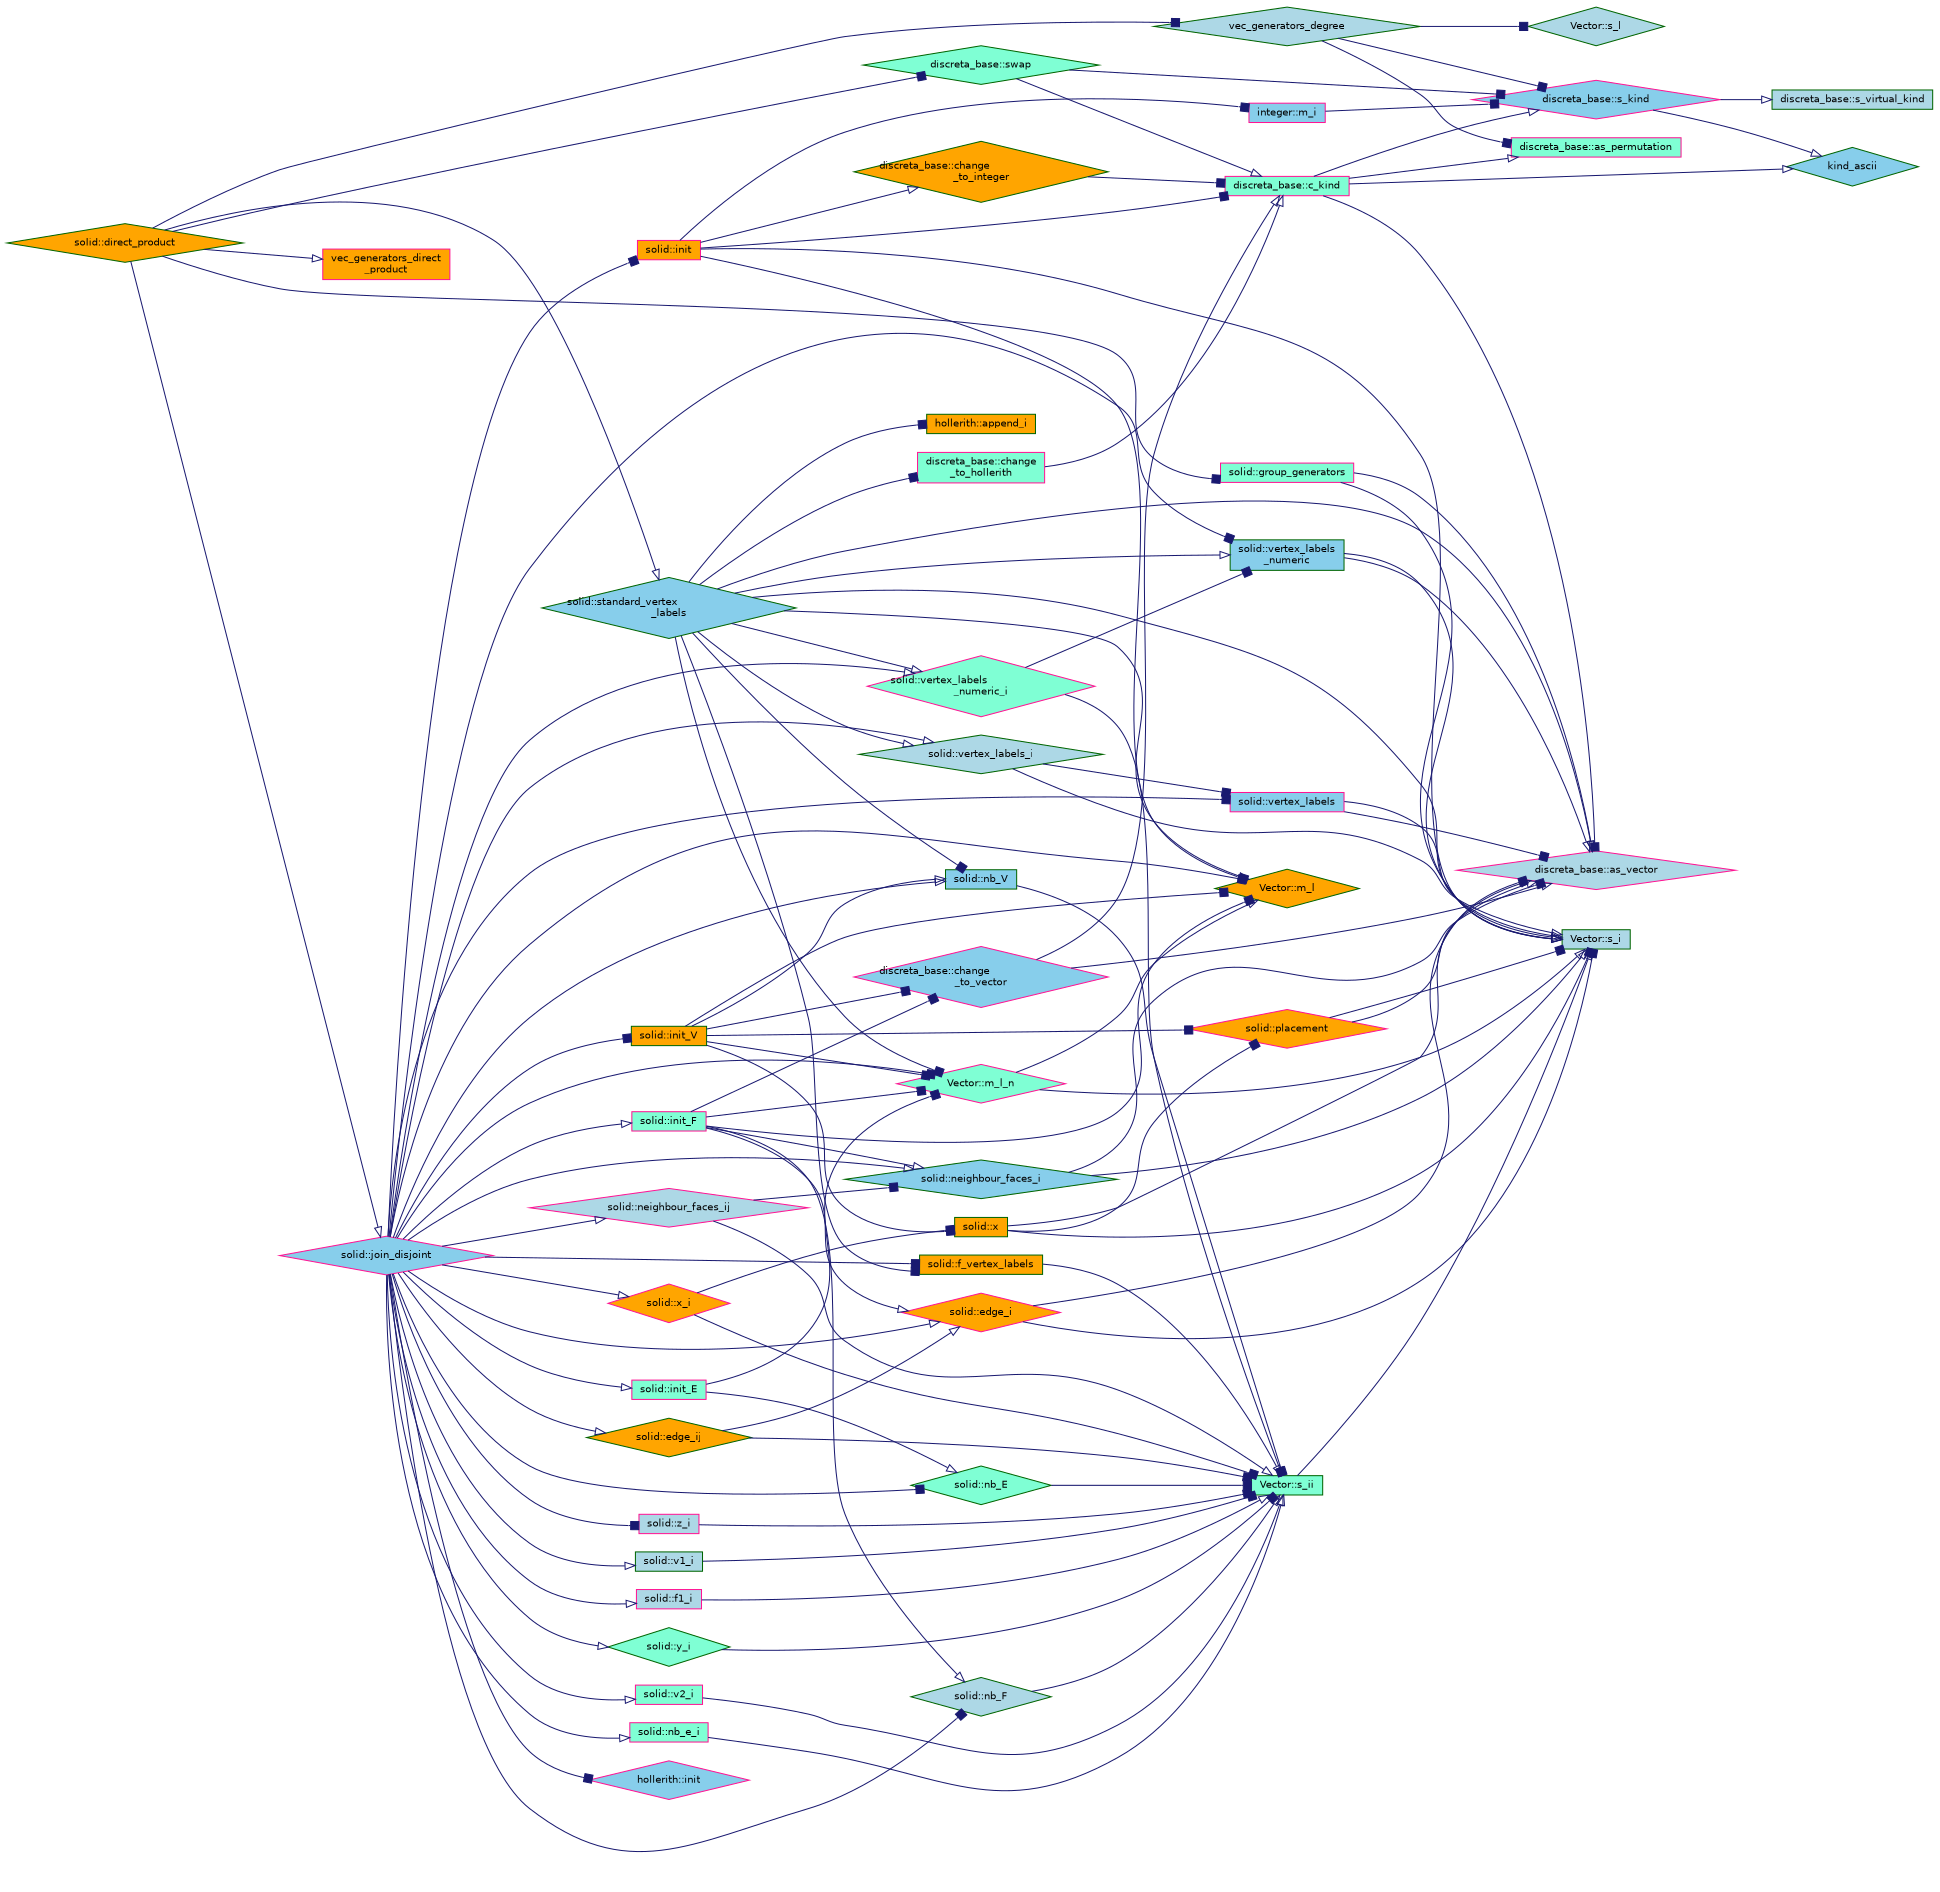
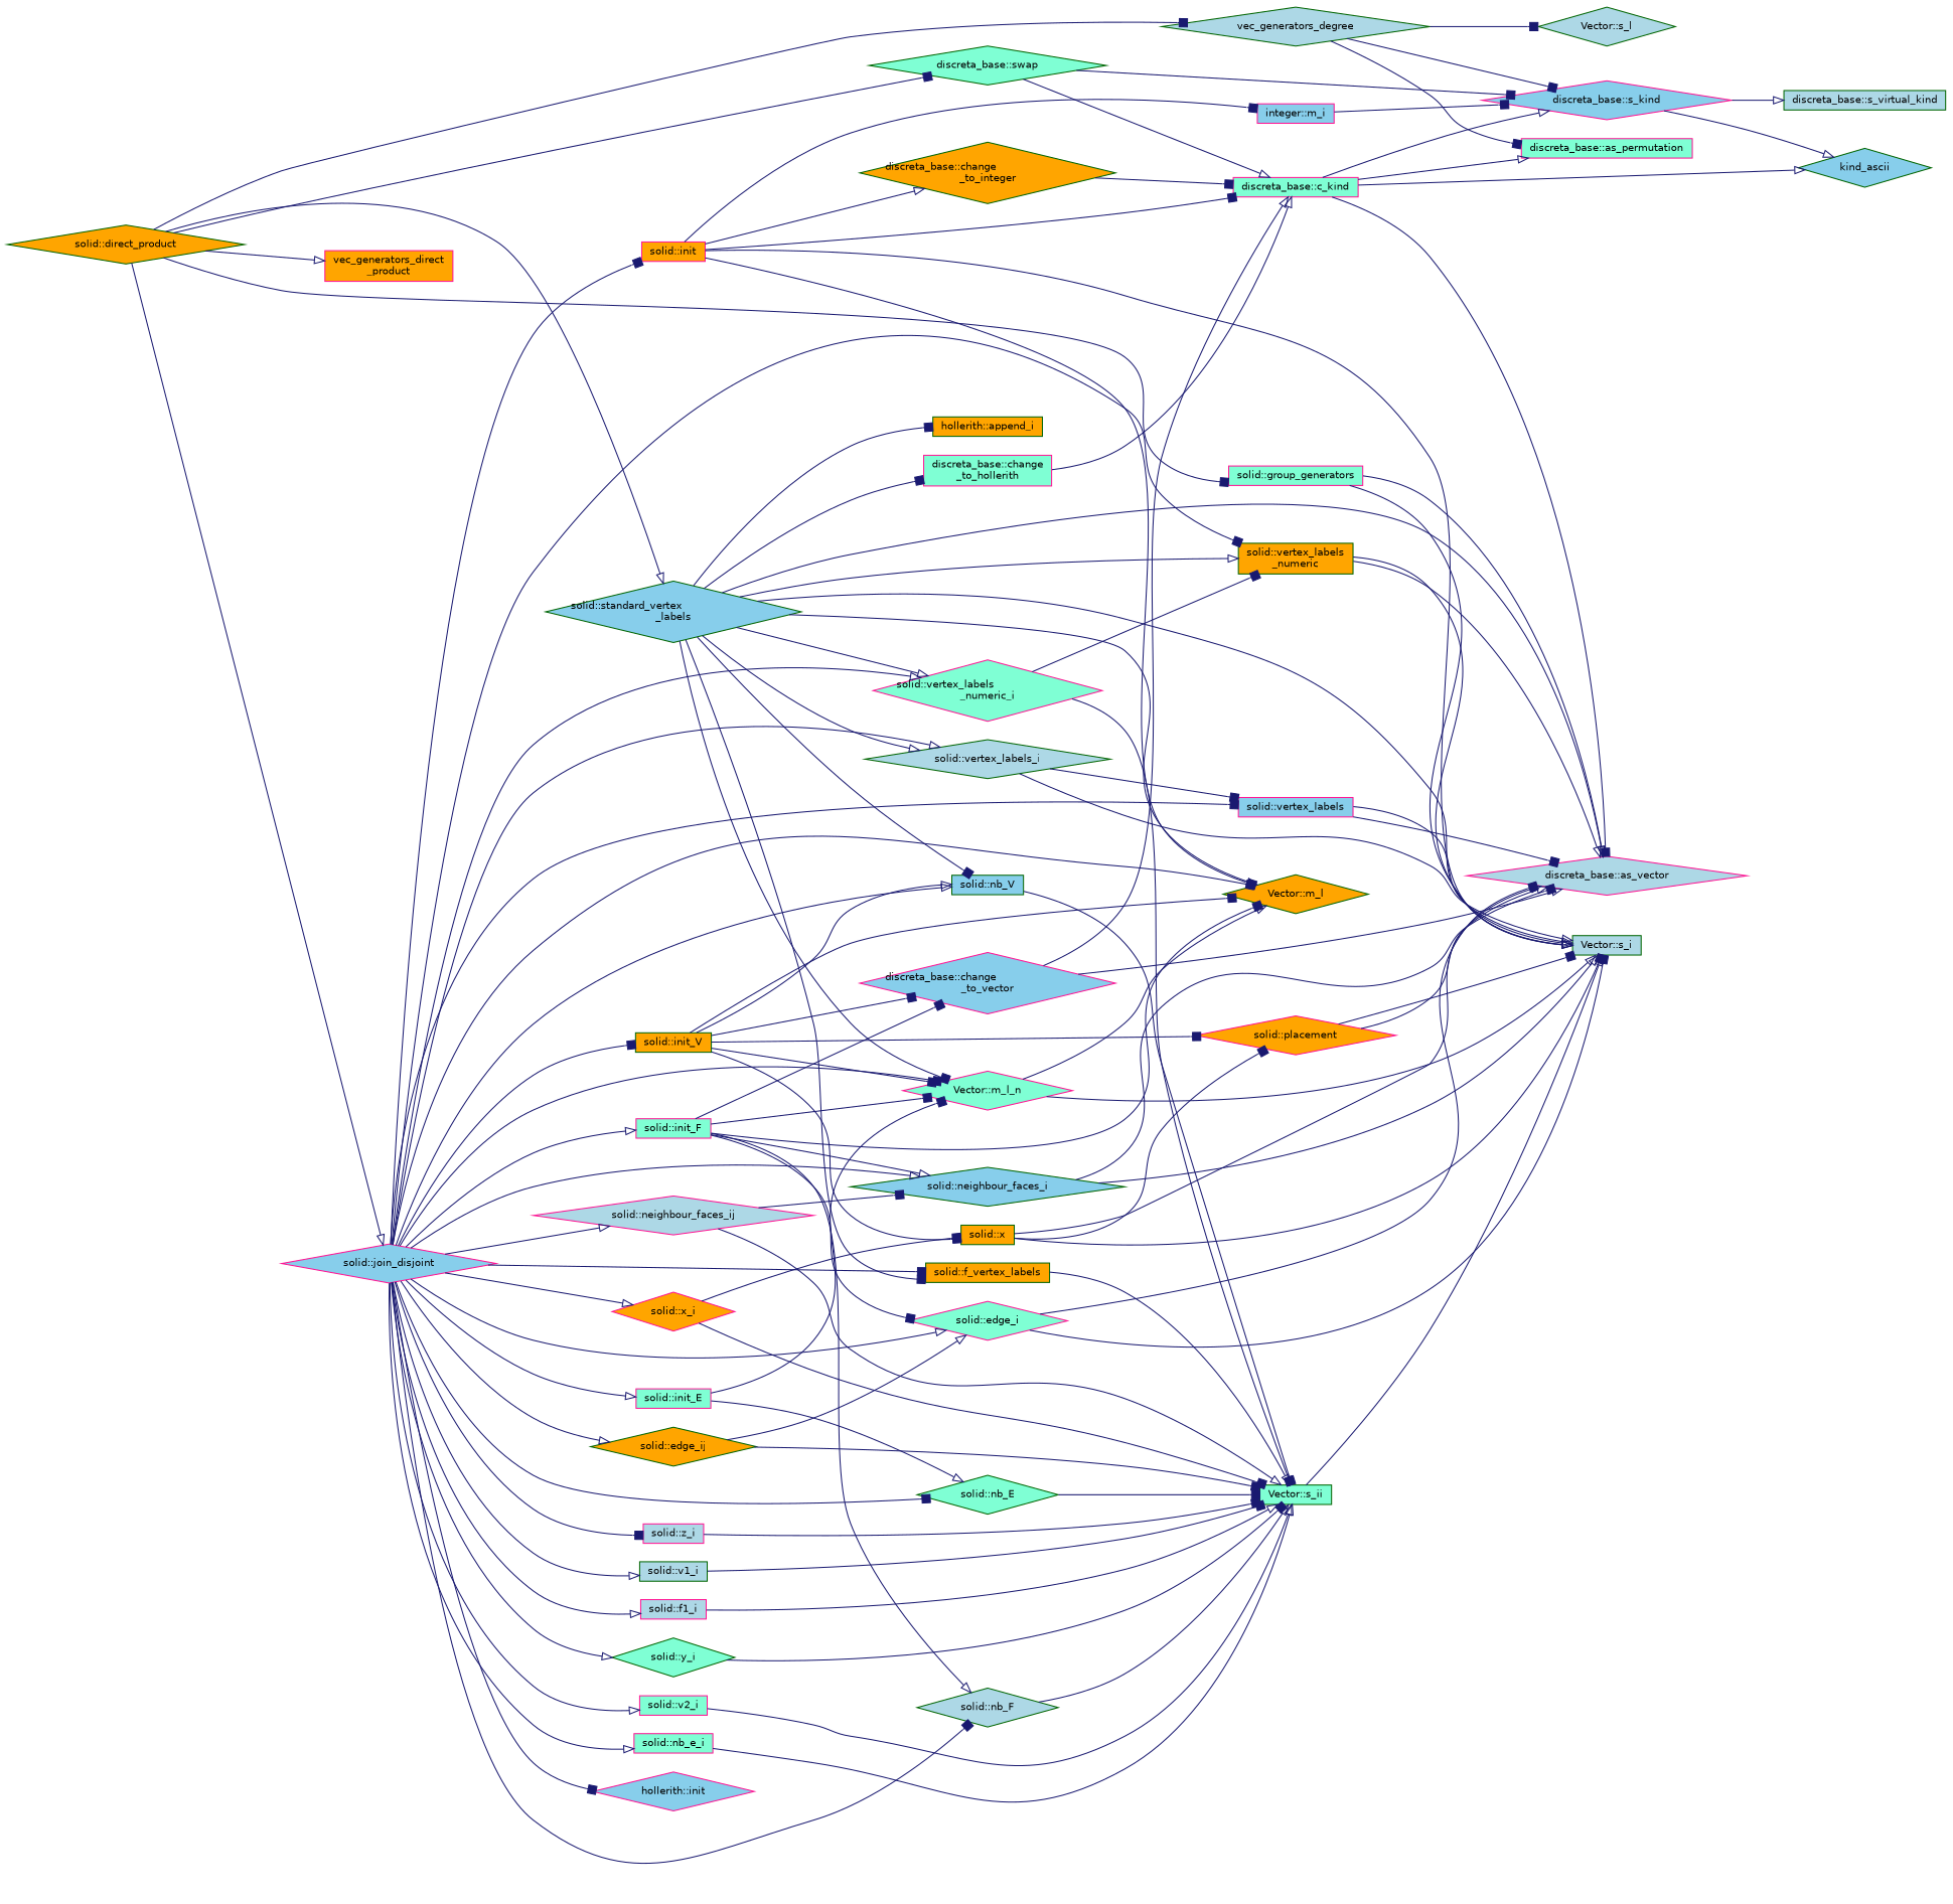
  digraph {
    rankdir=LR
    node [color=deeppink fillcolor=aquamarine fontname=Helvetica fontsize=10 shape=diamond style=filled]
    edge [arrowhead=box color=midnightblue fontname=Helvetica fontsize=10 labelfontname=Helvetica labelfontsize=10 style=solid]
    n1 [color=darkgreen fillcolor=orange fontcolor=black height=0.2 label="solid::direct_product" width=0.4]
    n2 [height=0.2 label="solid::group_generators" shape=box width=0.4]
    n3 [color=darkgreen fillcolor=lightblue height=0.2 label=vec_generators_degree width=0.4]
    n4 [fillcolor=skyblue height=0.2 label="solid::join_disjoint" width=0.4]
    n5 [fillcolor=orange height=0.2 label="vec_generators_direct\l_product" shape=box width=0.4]
    n6 [color=darkgreen fillcolor=skyblue height=0.2 label="solid::standard_vertex\l_labels" width=0.4]
    n7 [color=darkgreen height=0.2 label="discreta_base::swap" width=0.4]
    n8 [color=darkgreen fillcolor=lightblue height=0.2 label="Vector::s_i" shape=box width=0.4]
    n9 [fillcolor=lightblue height=0.2 label="discreta_base::as_vector" width=0.4]
    n10 [color=darkgreen fillcolor=lightblue height=0.2 label="Vector::s_l" width=0.4]
    n11 [height=0.2 label="discreta_base::as_permutation" shape=box width=0.4]
    n12 [fillcolor=skyblue height=0.2 label="discreta_base::s_kind" width=0.4]
    n13 [color=darkgreen fillcolor=lightblue height=0.2 label="solid::nb_F" width=0.4]
    n14 [color=darkgreen height=0.2 label="solid::nb_E" width=0.4]
    n15 [color=darkgreen fillcolor=skyblue height=0.2 label="solid::nb_V" shape=box width=0.4]
    n16 [color=darkgreen fillcolor=orange height=0.2 label="solid::f_vertex_labels" shape=box width=0.4]
    n17 [fillcolor=orange height=0.2 label="solid::init" shape=box width=0.4]
    n18 [color=darkgreen fillcolor=orange height=0.2 label="Vector::m_l" width=0.4]
    n19 [color=darkgreen fillcolor=orange height=0.2 label="solid::init_V" shape=box width=0.4]
    n20 [height=0.2 label="Vector::m_l_n" width=0.4]
    n21 [height=0.2 label="solid::init_E" shape=box width=0.4]
    n22 [height=0.2 label="solid::init_F" shape=box width=0.4]
-   n23 [fillcolor=orange height=0.2 label="solid::edge_i" width=0.4]
+   n23 [height=0.2 label="solid::edge_i" width=0.4]
    n24 [color=darkgreen fillcolor=skyblue height=0.2 label="solid::neighbour_faces_i" width=0.4]
    n25 [fillcolor=skyblue height=0.2 label="solid::vertex_labels" shape=box width=0.4]
-   n26 [color=darkgreen fillcolor=skyblue height=0.2 label="solid::vertex_labels\l_numeric" shape=box width=0.4]
+   n26 [color=darkgreen fillcolor=orange height=0.2 label="solid::vertex_labels\l_numeric" shape=box width=0.4]
    n27 [fillcolor=orange height=0.2 label="solid::x_i" width=0.4]
    n28 [color=darkgreen height=0.2 label="solid::y_i" width=0.4]
    n29 [fillcolor=lightblue height=0.2 label="solid::z_i" shape=box width=0.4]
    n30 [color=darkgreen fillcolor=lightblue height=0.2 label="solid::vertex_labels_i" width=0.4]
    n31 [fillcolor=skyblue height=0.2 label="hollerith::init" width=0.4]
    n32 [height=0.2 label="solid::vertex_labels\l_numeric_i" width=0.4]
    n33 [color=darkgreen fillcolor=lightblue height=0.2 label="solid::v1_i" shape=box width=0.4]
    n34 [height=0.2 label="solid::v2_i" shape=box width=0.4]
    n35 [fillcolor=lightblue height=0.2 label="solid::f1_i" shape=box width=0.4]
    n36 [height=0.2 label="solid::nb_e_i" shape=box width=0.4]
    n37 [color=darkgreen fillcolor=orange height=0.2 label="solid::edge_ij" width=0.4]
    n38 [fillcolor=lightblue height=0.2 label="solid::neighbour_faces_ij" width=0.4]
    n39 [height=0.2 label="discreta_base::change\l_to_hollerith" shape=box width=0.4]
    n40 [color=darkgreen fillcolor=orange height=0.2 label="hollerith::append_i" shape=box width=0.4]
    n41 [height=0.2 label="discreta_base::c_kind" shape=box width=0.4]
    n42 [color=darkgreen fillcolor=lightblue height=0.2 label="discreta_base::s_virtual_kind" shape=box width=0.4]
    n43 [color=darkgreen fillcolor=skyblue height=0.2 label=kind_ascii width=0.4]
    n44 [color=darkgreen height=0.2 label="Vector::s_ii" shape=box width=0.4]
    n45 [color=darkgreen fillcolor=orange height=0.2 label="discreta_base::change\l_to_integer" width=0.4]
    n46 [fillcolor=skyblue height=0.2 label="integer::m_i" shape=box width=0.4]
    n47 [fillcolor=skyblue height=0.2 label="discreta_base::change\l_to_vector" width=0.4]
    n48 [fillcolor=orange height=0.2 label="solid::placement" width=0.4]
    n49 [color=darkgreen fillcolor=orange height=0.2 label="solid::x" shape=box width=0.4]
    n1 -> n2
    n1 -> n3
    n1 -> n4 [arrowhead=onormal]
    n1 -> n5 [arrowhead=onormal]
    n1 -> n6 [arrowhead=onormal]
    n1 -> n7
    n2 -> n8 [arrowhead=onormal]
    n2 -> n9 [arrowhead=onormal]
    n3 -> n10
    n3 -> n11
    n3 -> n12
    n4 -> n13
    n4 -> n14
    n4 -> n15 [arrowhead=onormal]
    n4 -> n16
    n4 -> n17
    n4 -> n18
    n4 -> n19
    n4 -> n20
    n4 -> n21 [arrowhead=onormal]
    n4 -> n22 [arrowhead=onormal]
    n4 -> n23 [arrowhead=onormal]
    n4 -> n24 [arrowhead=onormal]
    n4 -> n25
    n4 -> n26
    n4 -> n27 [arrowhead=onormal]
    n4 -> n28 [arrowhead=onormal]
    n4 -> n29
    n4 -> n30 [arrowhead=onormal]
    n4 -> n31
    n4 -> n32 [arrowhead=onormal]
    n4 -> n33 [arrowhead=onormal]
    n4 -> n34 [arrowhead=onormal]
    n4 -> n35 [arrowhead=onormal]
    n4 -> n36 [arrowhead=onormal]
    n4 -> n37 [arrowhead=onormal]
    n4 -> n38 [arrowhead=onormal]
    n6 -> n8 [arrowhead=onormal]
    n6 -> n9 [arrowhead=onormal]
    n6 -> n15
    n6 -> n16
    n6 -> n18 [arrowhead=onormal]
    n6 -> n20
    n6 -> n26 [arrowhead=onormal]
    n6 -> n30 [arrowhead=onormal]
    n6 -> n32 [arrowhead=onormal]
    n6 -> n39
    n6 -> n40
    n7 -> n12
    n7 -> n41 [arrowhead=onormal]
    n12 -> n42 [arrowhead=onormal]
    n12 -> n43 [arrowhead=onormal]
    n13 -> n44 [arrowhead=onormal]
    n14 -> n44
    n15 -> n44
    n16 -> n44 [arrowhead=onormal]
    n17 -> n8 [arrowhead=onormal]
    n17 -> n18
    n17 -> n41
    n17 -> n45 [arrowhead=onormal]
    n17 -> n46
    n19 -> n15 [arrowhead=onormal]
    n19 -> n18
    n19 -> n20
    n19 -> n47
    n19 -> n48
    n19 -> n49
    n20 -> n8 [arrowhead=onormal]
    n20 -> n18 [arrowhead=onormal]
    n21 -> n14 [arrowhead=onormal]
    n21 -> n20
    n22 -> n13 [arrowhead=onormal]
    n22 -> n18
    n22 -> n20
-   n22 -> n23 [arrowhead=onormal]
+   n22 -> n23
    n22 -> n24 [arrowhead=onormal]
    n22 -> n47
    n23 -> n8
    n23 -> n9
    n24 -> n8 [arrowhead=onormal]
    n24 -> n9
    n25 -> n8 [arrowhead=onormal]
    n25 -> n9
    n26 -> n8 [arrowhead=onormal]
    n26 -> n9 [arrowhead=onormal]
    n27 -> n44
    n27 -> n49
    n28 -> n44
    n29 -> n44
    n30 -> n8 [arrowhead=onormal]
    n30 -> n25
    n32 -> n26
    n32 -> n44
    n33 -> n44
    n34 -> n44 [arrowhead=onormal]
    n35 -> n44 [arrowhead=onormal]
    n36 -> n44 [arrowhead=onormal]
    n37 -> n23 [arrowhead=onormal]
    n37 -> n44
    n38 -> n24
    n38 -> n44 [arrowhead=onormal]
    n39 -> n41 [arrowhead=onormal]
    n41 -> n9
    n41 -> n11 [arrowhead=onormal]
    n41 -> n12 [arrowhead=onormal]
    n41 -> n43 [arrowhead=onormal]
    n44 -> n8 [arrowhead=onormal]
    n45 -> n41
    n46 -> n12
    n47 -> n9 [arrowhead=onormal]
    n47 -> n41 [arrowhead=onormal]
    n48 -> n8
    n48 -> n9 [arrowhead=onormal]
    n49 -> n8
    n49 -> n9 [arrowhead=onormal]
    n49 -> n48
  }
